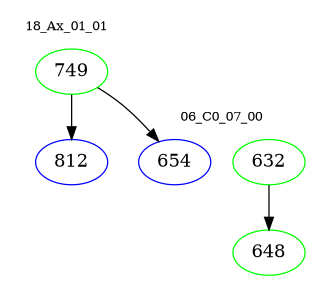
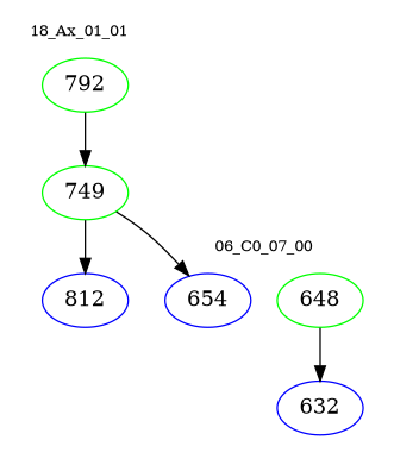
  digraph {
    node [color=green]
    edge [color=black]
+   n1 [label=792]
    n2 [label=749]
    n3 [color=blue label=812]
    n4 [label=648]
-   n5 [label=632]
+   n5 [color=blue label=632]
    n6 [color=blue label=654]
    subgraph cluster_1 {
      color=white
      fontsize=10
      label="18_Ax_01_01"
+     n1
      n2
      n3
    }
    subgraph cluster_2 {
      color=white
      fontsize=10
      label="06_C0_07_00"
      n4
      n5
      n6
    }
+   n1 -> n2
    n2 -> n3
    n2 -> n6
-   n5 -> n4
+   n4 -> n5
  }
